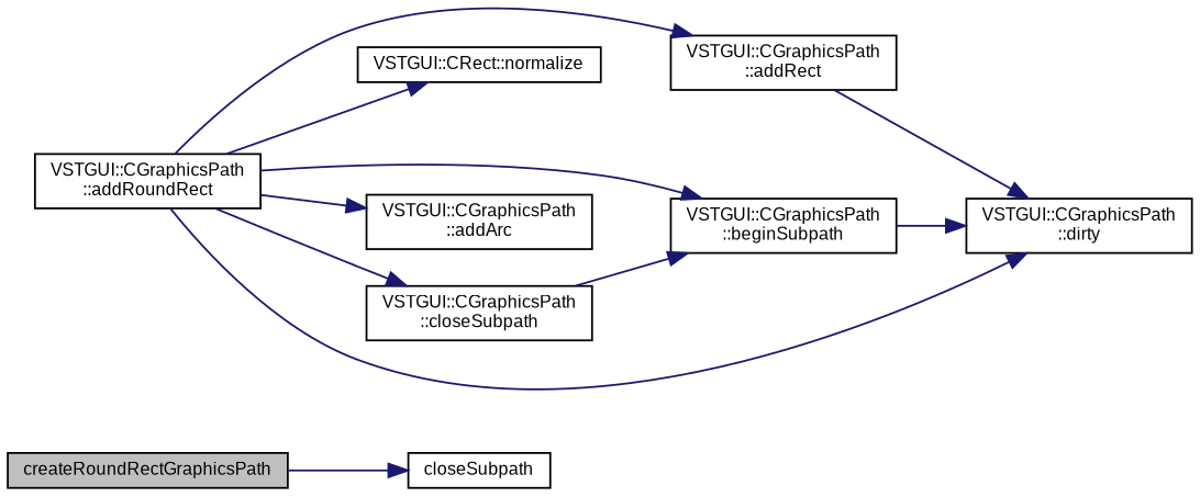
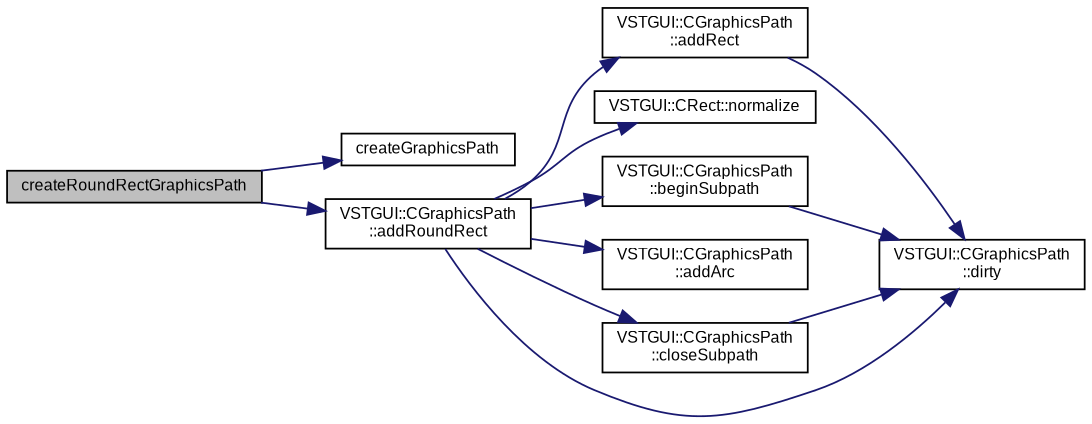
  digraph {
    rankdir=LR
    node [color=black fontname=Arial fontsize=9 shape=record]
    edge [color=midnightblue fontname=Arial fontsize=9 labelfontname=Arial labelfontsize=9 style=solid]
    n1 [fillcolor=grey75 fontcolor=black height=0.2 label=createRoundRectGraphicsPath style=filled width=0.4]
-   n2 [height=0.2 label=closeSubpath width=0.4]
+   n2 [height=0.2 label=createGraphicsPath width=0.4]
    n3 [height=0.2 label="VSTGUI::CGraphicsPath\l::addRoundRect" width=0.4]
    n4 [height=0.2 label="VSTGUI::CGraphicsPath\l::addRect" width=0.4]
    n5 [height=0.2 label="VSTGUI::CRect::normalize" width=0.4]
    n6 [height=0.2 label="VSTGUI::CGraphicsPath\l::beginSubpath" width=0.4]
    n7 [height=0.2 label="VSTGUI::CGraphicsPath\l::addArc" width=0.4]
    n8 [height=0.2 label="VSTGUI::CGraphicsPath\l::closeSubpath" width=0.4]
    n9 [height=0.2 label="VSTGUI::CGraphicsPath\l::dirty" width=0.4]
    n1 -> n2
+   n1 -> n3
    n3 -> n4
    n3 -> n5
    n3 -> n6
    n3 -> n7
    n3 -> n8
    n3 -> n9
    n4 -> n9
    n6 -> n9
-   n8 -> n6
+   n8 -> n9
  }
